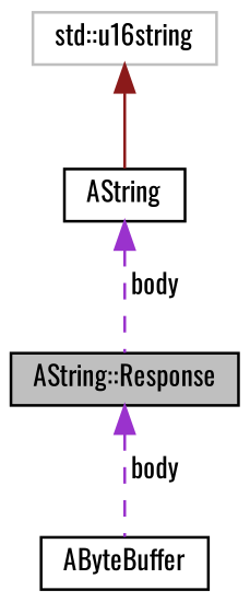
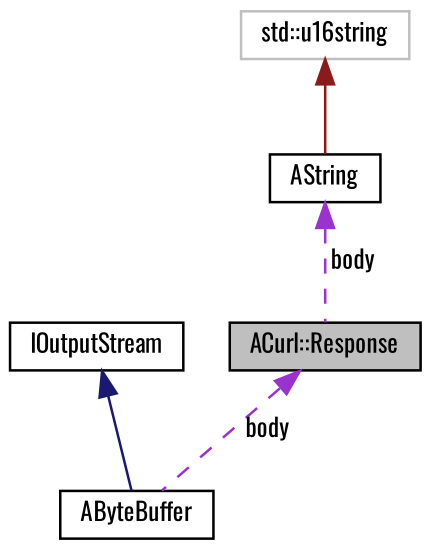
  digraph {
    fontname=Oswald
    node [color=black fillcolor=white fontname=Oswald fontsize=10 shape=record style=filled]
    edge [color=darkorchid3 dir=back fontname=Oswald fontsize=10 labelfontname=Helvetica labelfontsize=10 style=dashed]
-   n1 [fillcolor=grey75 fontcolor=black height=0.2 label="AString::Response" width=0.4]
+   n1 [fillcolor=grey75 fontcolor=black height=0.2 label="ACurl::Response" width=0.4]
    n2 [height=0.2 label=AByteBuffer width=0.4]
    n3 [height=0.2 label=AString width=0.4]
    n4 [color=grey75 height=0.2 label="std::u16string" width=0.4]
+   n5 [height=0.2 label=IOutputStream width=0.4]
    n1 -> n2 [label=" body"]
    n3 -> n1 [label=" body"]
    n4 -> n3 [color=firebrick4 style=solid]
+   n5 -> n2 [color=midnightblue style=solid]
  }
